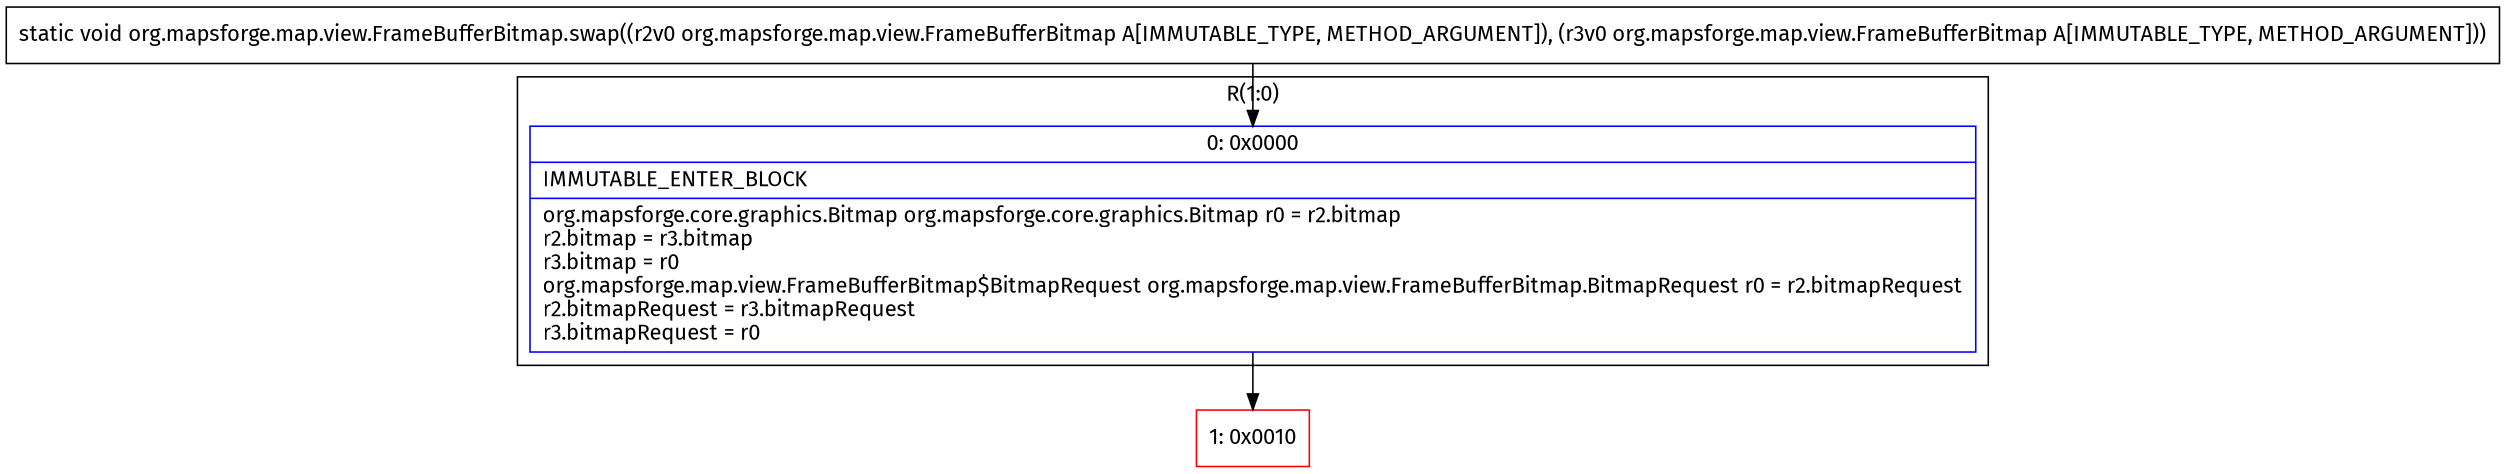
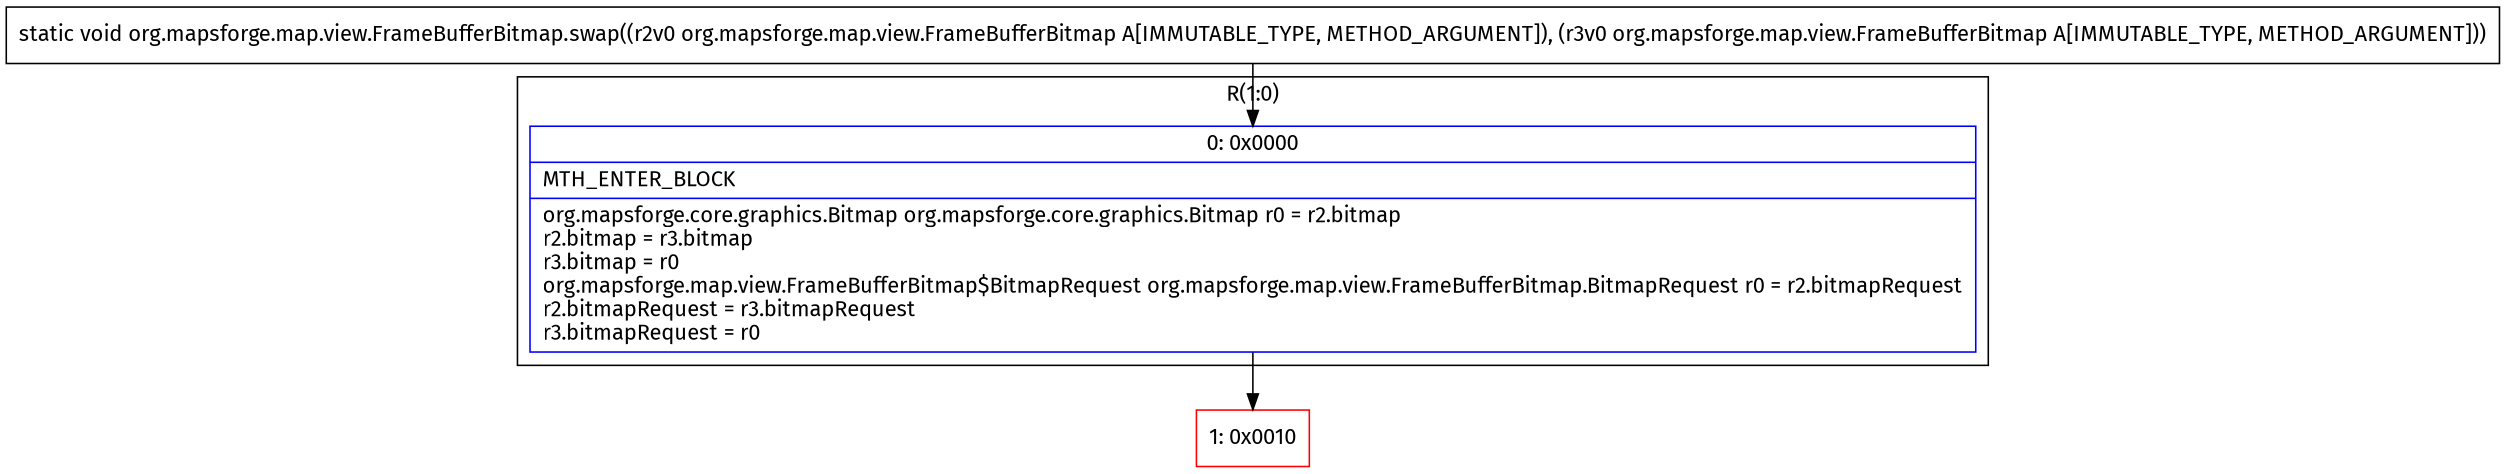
  digraph {
    fontname="Fira Sans"
    node [shape=record fontname="Fira Sans"]
    edge [fontname="Fira Sans"]
-   n1 [color=blue label="{0\:\ 0x0000|IMMUTABLE_ENTER_BLOCK\l|org.mapsforge.core.graphics.Bitmap org.mapsforge.core.graphics.Bitmap r0 = r2.bitmap\lr2.bitmap = r3.bitmap\lr3.bitmap = r0\lorg.mapsforge.map.view.FrameBufferBitmap$BitmapRequest org.mapsforge.map.view.FrameBufferBitmap.BitmapRequest r0 = r2.bitmapRequest\lr2.bitmapRequest = r3.bitmapRequest\lr3.bitmapRequest = r0\l}"]
+   n1 [color=blue label="{0\:\ 0x0000|MTH_ENTER_BLOCK\l|org.mapsforge.core.graphics.Bitmap org.mapsforge.core.graphics.Bitmap r0 = r2.bitmap\lr2.bitmap = r3.bitmap\lr3.bitmap = r0\lorg.mapsforge.map.view.FrameBufferBitmap$BitmapRequest org.mapsforge.map.view.FrameBufferBitmap.BitmapRequest r0 = r2.bitmapRequest\lr2.bitmapRequest = r3.bitmapRequest\lr3.bitmapRequest = r0\l}"]
    n2 [color=red label="{1\:\ 0x0010}"]
    n3 [label="{static void org.mapsforge.map.view.FrameBufferBitmap.swap((r2v0 org.mapsforge.map.view.FrameBufferBitmap A[IMMUTABLE_TYPE, METHOD_ARGUMENT]), (r3v0 org.mapsforge.map.view.FrameBufferBitmap A[IMMUTABLE_TYPE, METHOD_ARGUMENT])) }"]
    subgraph cluster_1 {
      label="R(1:0)"
      n1
    }
    n1 -> n2
    n3 -> n1
  }
